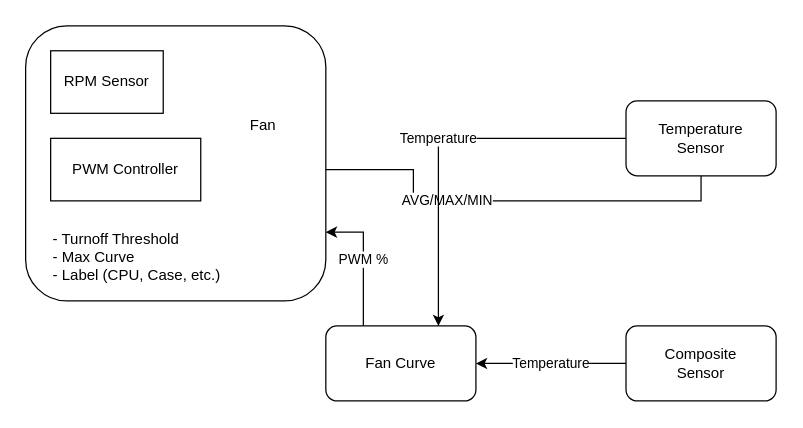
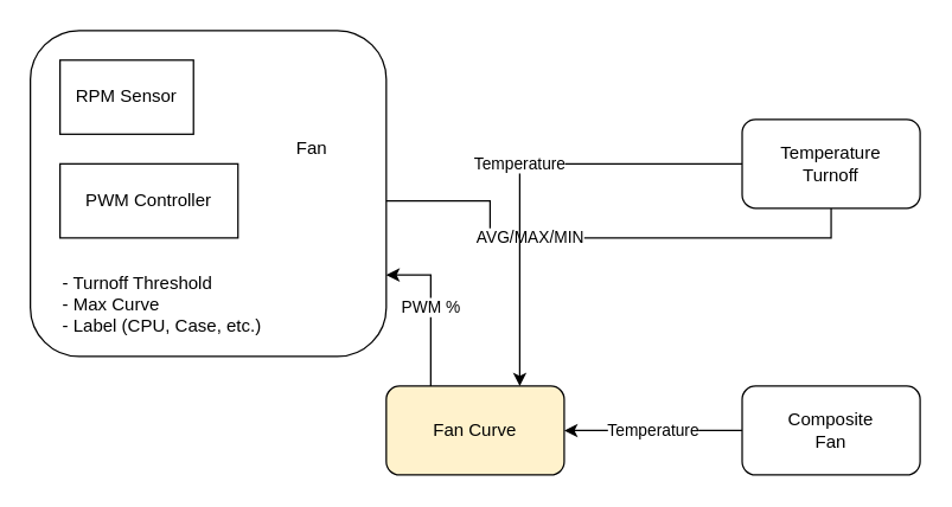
  <mxCell id="0" />
  <mxCell id="1" parent="0" />
  <mxCell id="2" value="PWM %" style="edgeStyle=orthogonalEdgeStyle;rounded=0;orthogonalLoop=1;jettySize=auto;html=1;exitX=0.25;exitY=0;exitDx=0;exitDy=0;entryX=1;entryY=0.75;entryDx=0;entryDy=0;endArrow=classic;endFill=1;" edge="1" parent="1" source="3" target="9"><mxGeometry relative="1" as="geometry" /></mxCell>
- <mxCell id="3" value="&lt;div&gt;Fan Curve&lt;/div&gt;" style="rounded=1;whiteSpace=wrap;html=1;" vertex="1" parent="1"><mxGeometry x="260" y="260" width="120" height="60" as="geometry" /></mxCell>
+ <mxCell id="3" value="&lt;div&gt;Fan Curve&lt;/div&gt;" style="rounded=1;whiteSpace=wrap;html=1;fillColor=#fff2cc;" vertex="1" parent="1"><mxGeometry x="260" y="260" width="120" height="60" as="geometry" /></mxCell>
  <mxCell id="4" value="AVG/MAX/MIN" style="edgeStyle=orthogonalEdgeStyle;rounded=0;orthogonalLoop=1;jettySize=auto;html=1;exitX=0.5;exitY=1;exitDx=0;exitDy=0;endArrow=none;endFill=0;" edge="1" parent="1" source="6" target="11"><mxGeometry relative="1" as="geometry" /></mxCell>
  <mxCell id="5" value="Temperature" style="edgeStyle=orthogonalEdgeStyle;rounded=0;orthogonalLoop=1;jettySize=auto;html=1;exitX=0;exitY=0.5;exitDx=0;exitDy=0;entryX=0.75;entryY=0;entryDx=0;entryDy=0;endArrow=classic;endFill=1;" edge="1" parent="1" source="6" target="3"><mxGeometry relative="1" as="geometry" /></mxCell>
- <mxCell id="6" value="&lt;div&gt;Temperature&lt;/div&gt;&lt;div&gt;Sensor&lt;br&gt;&lt;/div&gt;" style="rounded=1;whiteSpace=wrap;html=1;" vertex="1" parent="1"><mxGeometry x="500" y="80" width="120" height="60" as="geometry" /></mxCell>
+ <mxCell id="6" value="&lt;div&gt;Temperature&lt;/div&gt;&lt;div&gt;Turnoff&lt;br&gt;&lt;/div&gt;" style="rounded=1;whiteSpace=wrap;html=1;" vertex="1" parent="1"><mxGeometry x="500" y="80" width="120" height="60" as="geometry" /></mxCell>
  <mxCell id="7" value="Temperature" style="edgeStyle=orthogonalEdgeStyle;rounded=0;orthogonalLoop=1;jettySize=auto;html=1;exitX=0;exitY=0.5;exitDx=0;exitDy=0;entryX=1;entryY=0.5;entryDx=0;entryDy=0;endArrow=classic;endFill=1;" edge="1" parent="1" source="8" target="3"><mxGeometry relative="1" as="geometry" /></mxCell>
- <mxCell id="8" value="&lt;div&gt;Composite&lt;/div&gt;&lt;div&gt;Sensor&lt;br&gt;&lt;/div&gt;" style="rounded=1;whiteSpace=wrap;html=1;" vertex="1" parent="1"><mxGeometry x="500" y="260" width="120" height="60" as="geometry" /></mxCell>
+ <mxCell id="8" value="&lt;div&gt;Composite&lt;/div&gt;&lt;div&gt;Fan&lt;br&gt;&lt;/div&gt;" style="rounded=1;whiteSpace=wrap;html=1;" vertex="1" parent="1"><mxGeometry x="500" y="260" width="120" height="60" as="geometry" /></mxCell>
  <mxCell id="9" value="" style="rounded=1;whiteSpace=wrap;html=1;align=right;labelPosition=center;verticalLabelPosition=middle;verticalAlign=top;spacingTop=20;spacingRight=20;" vertex="1" parent="1"><mxGeometry x="20" y="20" width="240" height="220" as="geometry" /></mxCell>
  <mxCell id="10" value="RPM Sensor" style="rounded=0;whiteSpace=wrap;html=1;" vertex="1" parent="1"><mxGeometry x="40" y="40" width="90" height="50" as="geometry" /></mxCell>
  <mxCell id="11" value="PWM Controller" style="rounded=0;whiteSpace=wrap;html=1;" vertex="1" parent="1"><mxGeometry x="40" y="110" width="120" height="50" as="geometry" /></mxCell>
  <mxCell id="12" value="&lt;div&gt;Fan&lt;/div&gt;" style="text;html=1;strokeColor=none;fillColor=none;align=center;verticalAlign=middle;whiteSpace=wrap;rounded=0;" vertex="1" parent="1"><mxGeometry x="180" y="85" width="60" height="30" as="geometry" /></mxCell>
  <mxCell id="13" value="&lt;div&gt;- Turnoff Threshold&lt;/div&gt;&lt;div&gt;- Max Curve&lt;/div&gt;&lt;div&gt;- Label (CPU, Case, etc.)&lt;br&gt;&lt;/div&gt;" style="text;html=1;strokeColor=none;fillColor=none;align=left;verticalAlign=middle;whiteSpace=wrap;rounded=0;" vertex="1" parent="1"><mxGeometry x="40" y="180" width="190" height="50" as="geometry" /></mxCell>
